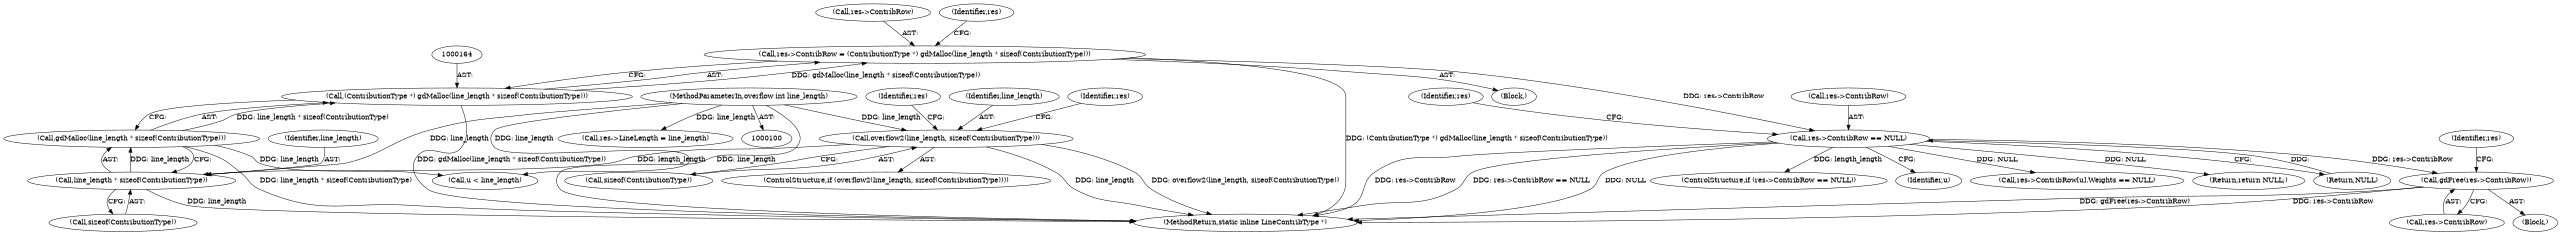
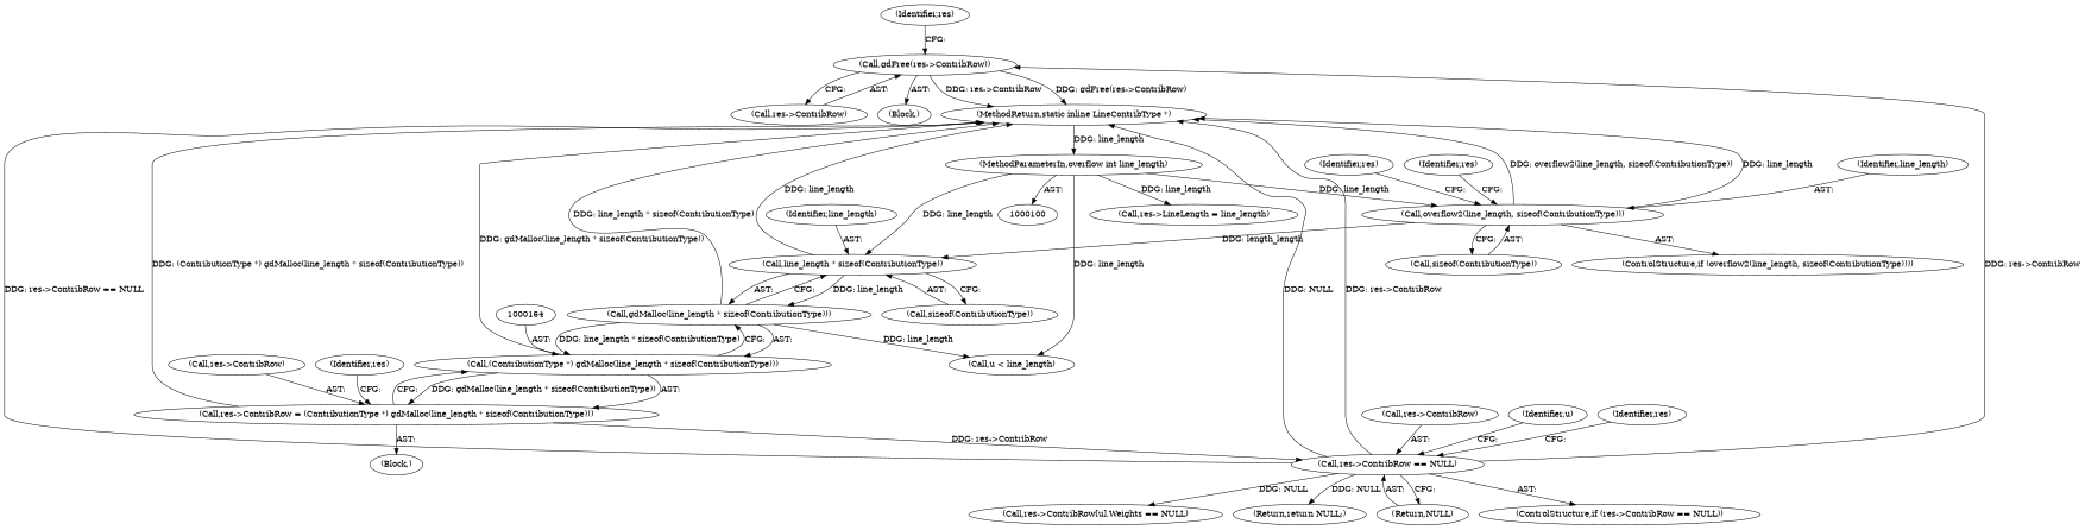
  digraph {
    n1 [label="(Call,gdFree(res->ContribRow))"]
    n2 [label="(Call,res->ContribRow)"]
    n3 [label="(Block,)"]
    n4 [label="(MethodReturn,static inline LineContribType *)"]
    n5 [label="(Call,res->ContribRow == NULL)"]
    n6 [label="(Call,res->ContribRow[u].Weights == NULL)"]
    n7 [label="(Return,return NULL;)"]
    n8 [label="(Return,NULL)"]
    n9 [label="(ControlStructure,if (res->ContribRow == NULL))"]
    n10 [label="(Call,res->ContribRow = (ContributionType *) gdMalloc(line_length * sizeof(ContributionType)))"]
    n11 [label="(Call,(ContributionType *) gdMalloc(line_length * sizeof(ContributionType)))"]
    n12 [label="(Block,)"]
    n13 [label="(Call,gdMalloc(line_length * sizeof(ContributionType)))"]
    n14 [label="(Call,line_length * sizeof(ContributionType))"]
    n15 [label="(Call,u < line_length)"]
    n16 [label="(Call,sizeof(ContributionType))"]
    n17 [label="(Call,overflow2(line_length, sizeof(ContributionType)))"]
    n18 [label="(ControlStructure,if (overflow2(line_length, sizeof(ContributionType))))"]
    n19 [label="(Call,sizeof(ContributionType))"]
    n20 [label="(MethodParameterIn,overflow int line_length)"]
    n21 [label="(Call,res->LineLength = line_length)"]
    1000100
    n23 [label="(Call,res->ContribRow)"]
    n24 [label="(Identifier,line_length)"]
    n25 [label="(Call,res->ContribRow)"]
    n26 [label="(Identifier,u)"]
    n27 [label="(Identifier,res)"]
    n28 [label="(Identifier,res)"]
    n29 [label="(Identifier,res)"]
    n30 [label="(Identifier,res)"]
    n31 [label="(Identifier,res)"]
    n32 [label="(Identifier,line_length)"]
    1000164
    n1 -> n2 [label="CFG: "]
    n1 -> n3 [label="AST: "]
    n1 -> n4 [label="DDG: gdFree(res->ContribRow)"]
    n1 -> n4 [label="DDG: res->ContribRow"]
    n2 -> n1 [label="AST: "]
    n5 -> n1 [label="DDG: res->ContribRow"]
    n5 -> n4 [label="DDG: res->ContribRow"]
    n5 -> n4 [label="DDG: res->ContribRow == NULL"]
    n5 -> n4 [label="DDG: NULL"]
    n5 -> n6 [label="DDG: NULL"]
    n5 -> n7 [label="DDG: NULL"]
    n5 -> n8 [label="CFG: "]
-   n5 -> n9 [label="DDG: length_length"]
-   n8 -> n5 [label="DDG: "]
+   n5 -> n9 [label="AST: "]
+   n8 -> n5 [label="AST: "]
    n10 -> n4 [label="DDG: (ContributionType *) gdMalloc(line_length * sizeof(ContributionType))"]
    n10 -> n5 [label="DDG: res->ContribRow"]
    n10 -> n11 [label="CFG: "]
    n10 -> n12 [label="AST: "]
    n11 -> n4 [label="DDG: gdMalloc(line_length * sizeof(ContributionType))"]
    n11 -> n10 [label="AST: "]
    n11 -> n10 [label="DDG: gdMalloc(line_length * sizeof(ContributionType))"]
    n11 -> n13 [label="CFG: "]
    n13 -> n4 [label="DDG: line_length * sizeof(ContributionType)"]
    n13 -> n11 [label="AST: "]
    n13 -> n11 [label="DDG: line_length * sizeof(ContributionType)"]
    n13 -> n14 [label="CFG: "]
    n13 -> n15 [label="DDG: line_length"]
    n14 -> n4 [label="DDG: line_length"]
    n14 -> n13 [label="AST: "]
    n14 -> n13 [label="DDG: line_length"]
    n14 -> n16 [label="CFG: "]
    n16 -> n14 [label="AST: "]
    n17 -> n4 [label="DDG: line_length"]
    n17 -> n4 [label="DDG: overflow2(line_length, sizeof(ContributionType))"]
    n17 -> n14 [label="DDG: length_length"]
    n17 -> n18 [label="AST: "]
    n17 -> n19 [label="CFG: "]
    n19 -> n17 [label="AST: "]
-   n20 -> n4 [label="DDG: line_length"]
+   n4 -> n20 [label="DDG: line_length"]
    n20 -> n14 [label="DDG: line_length"]
    n20 -> n15 [label="DDG: line_length"]
    n20 -> n17 [label="DDG: line_length"]
    n20 -> n21 [label="DDG: line_length"]
    n20 -> 1000100 [label="AST: "]
    n23 -> n10 [label="AST: "]
    n24 -> n17 [label="AST: "]
    n25 -> n5 [label="AST: "]
-   n5 -> n26 [label="CFG: "]
+   n26 -> n5 [label="CFG: "]
    n27 -> n5 [label="CFG: "]
    n28 -> n1 [label="CFG: "]
    n29 -> n17 [label="CFG: "]
    n30 -> n17 [label="CFG: "]
    n31 -> n10 [label="CFG: "]
    n32 -> n14 [label="AST: "]
    1000164 -> n11 [label="AST: "]
  }
